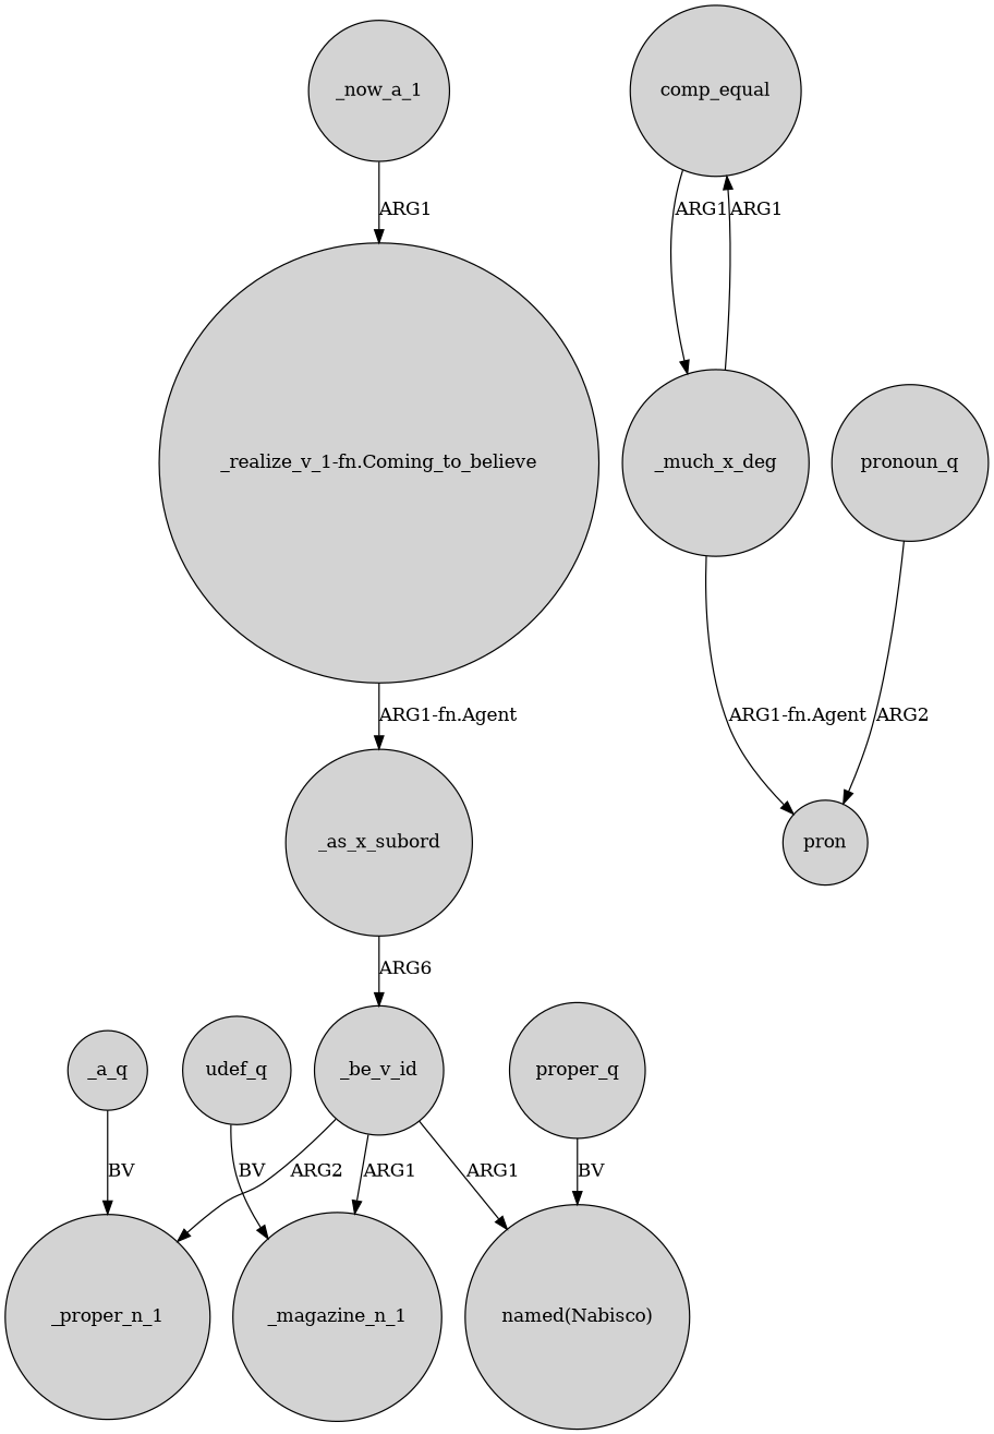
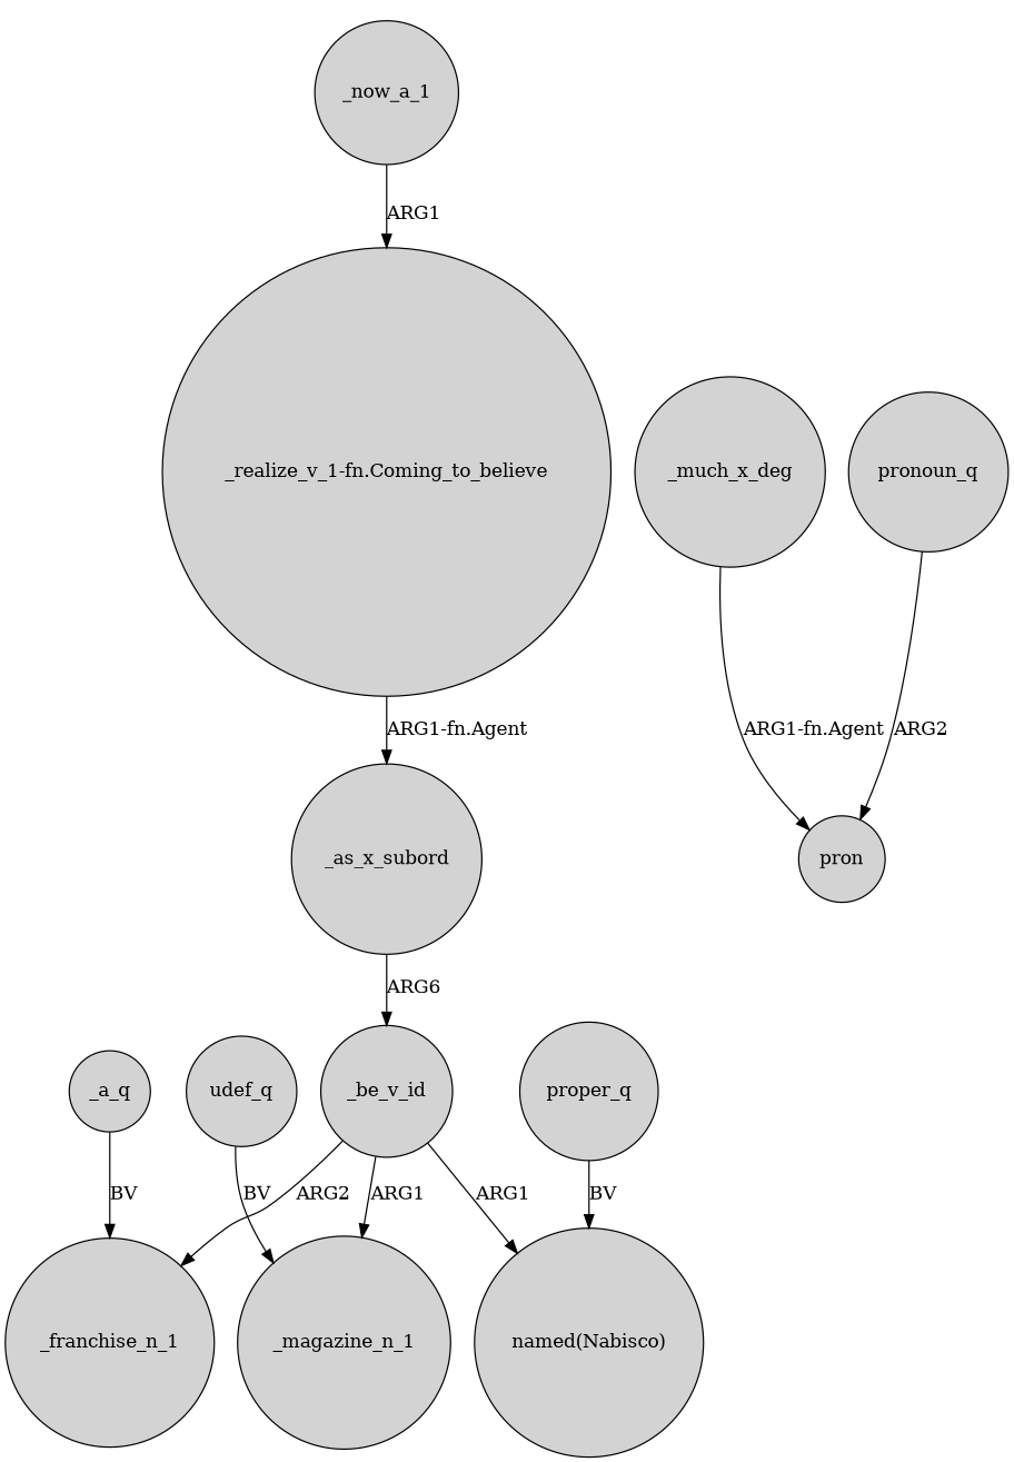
  digraph {
    node [shape=circle style=filled]
    _now_a_1
    "_realize_v_1-fn.Coming_to_believe"
    _as_x_subord
    _be_v_id
-   comp_equal
    _much_x_deg
    pron
    pronoun_q
    _a_q
-   _franchise_n_1 [label=_proper_n_1]
+   _franchise_n_1
    "named(Nabisco)"
    _magazine_n_1
    proper_q
    udef_q
    _now_a_1 -> "_realize_v_1-fn.Coming_to_believe" [label=ARG1]
    "_realize_v_1-fn.Coming_to_believe" -> _as_x_subord [label="ARG1-fn.Agent"]
    _as_x_subord -> _be_v_id [label=ARG6]
    _be_v_id -> _franchise_n_1 [label=ARG2]
    _be_v_id -> "named(Nabisco)" [label=ARG1]
    _be_v_id -> _magazine_n_1 [label=ARG1]
-   comp_equal -> _much_x_deg [label=ARG1]
-   _much_x_deg -> comp_equal [label=ARG1]
    _much_x_deg -> pron [label="ARG1-fn.Agent"]
    pronoun_q -> pron [label=ARG2]
    _a_q -> _franchise_n_1 [label=BV]
    proper_q -> "named(Nabisco)" [label=BV]
    udef_q -> _magazine_n_1 [label=BV]
  }
